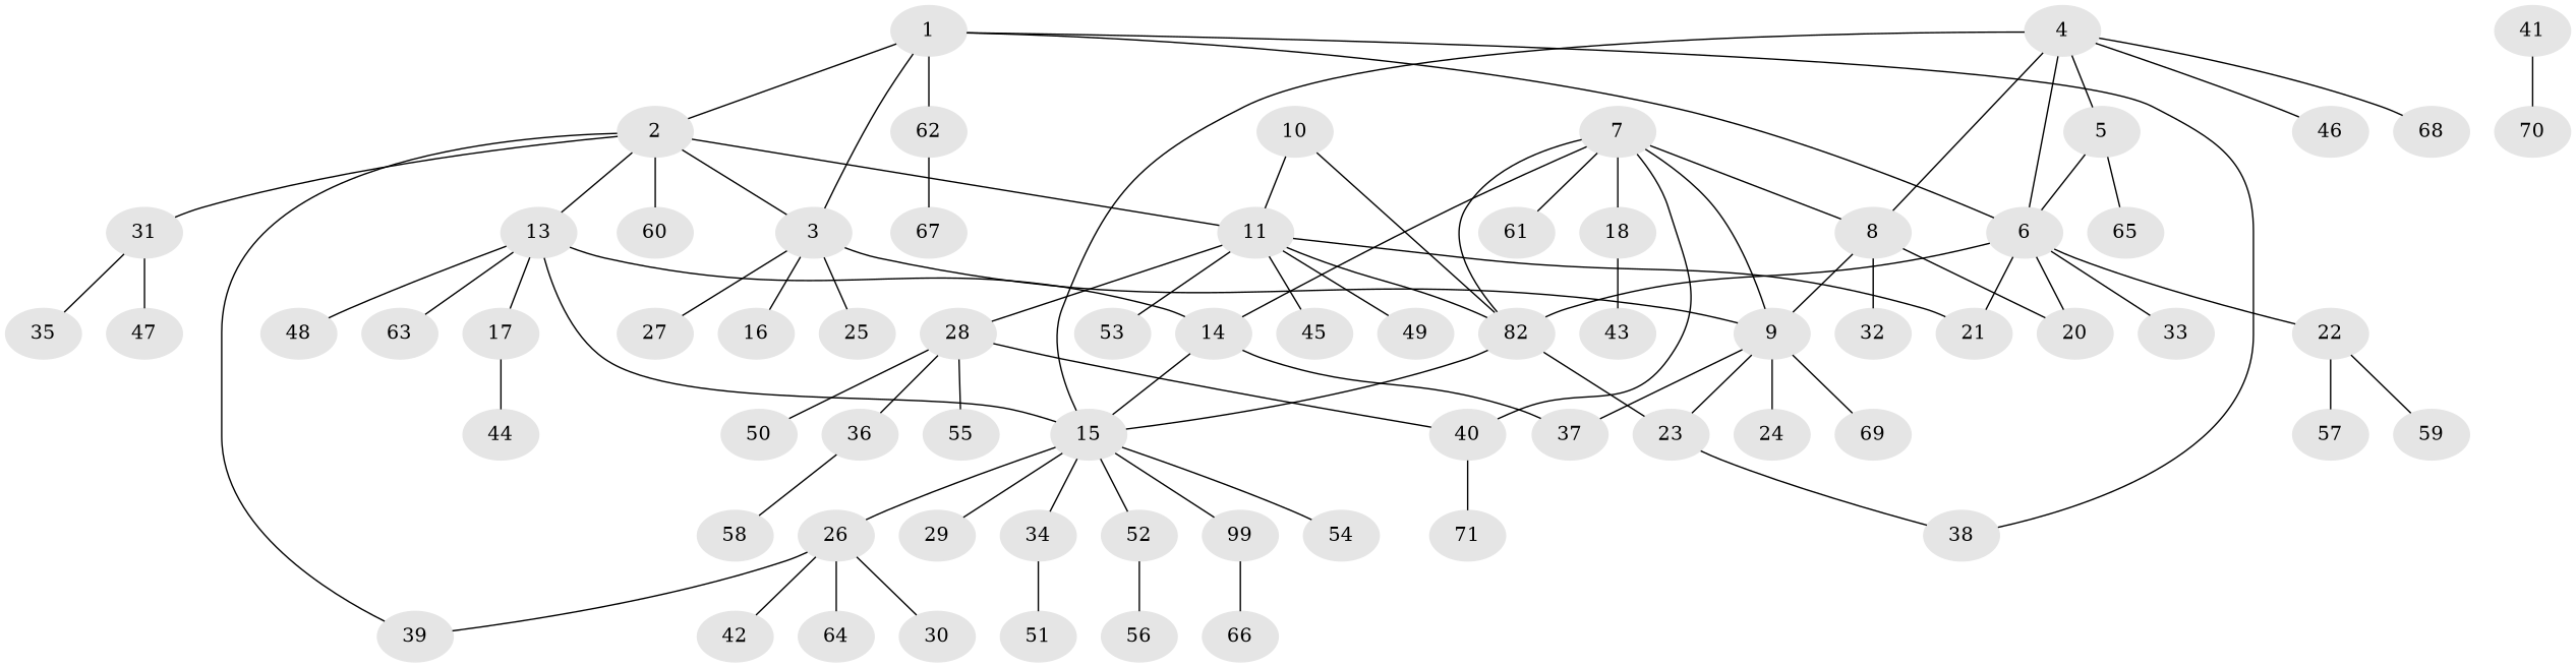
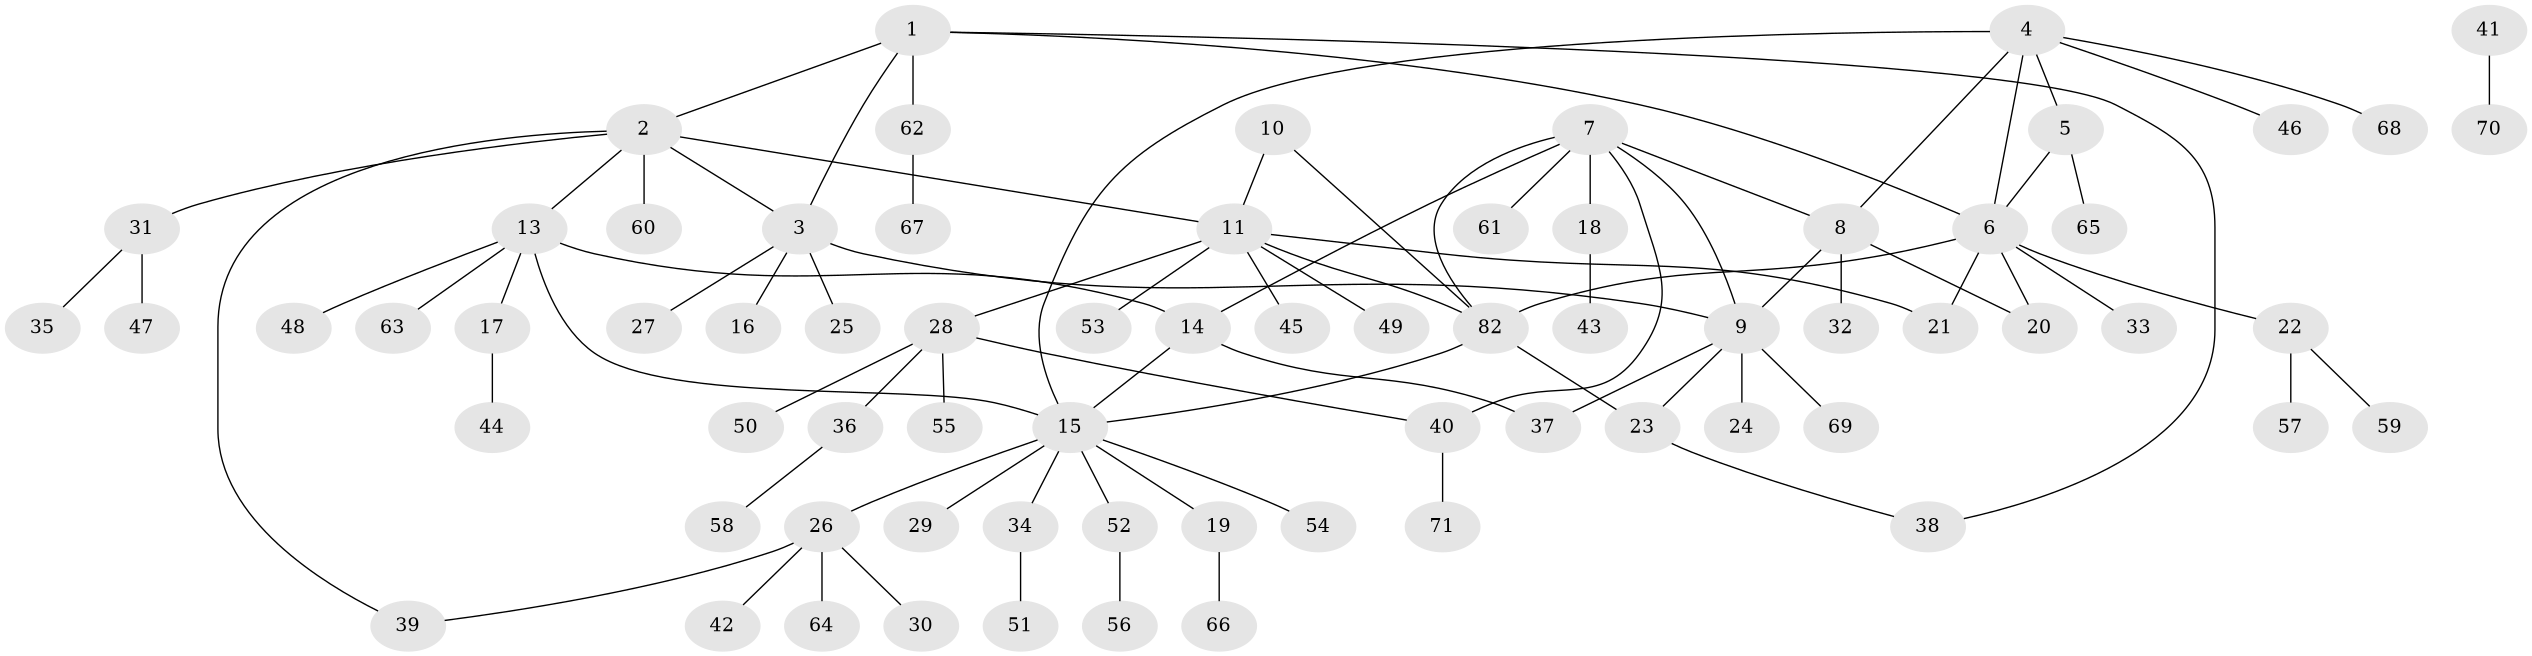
  graph {
    node [color=gray90 style=filled]
    1
    2
    3
    6
    38
    62
    11
    13
    31
    39
    60
    9
    16
    25
    27
    n16 [label=82]
    20
    21
    22
    33
    67
    28
    45
    49
    53
    15
    14
    17
    48
    63
    35
    47
    23
    24
    37
    69
    41
    70
    4
    5
    8
    46
    68
    65
    32
-   19 [label=99]
+   19
    26
    29
    34
    52
    54
    57
    59
    7
    18
    40
    61
    43
    71
    10
    36
    50
    55
    44
    66
    30
    42
    64
    51
    56
    58
    1 -- 2
    1 -- 3
    1 -- 6
    1 -- 38
    1 -- 62
    2 -- 3
    2 -- 11
    2 -- 13
    2 -- 31
    2 -- 39
    2 -- 60
    3 -- 9
    3 -- 16
    3 -- 25
    3 -- 27
    6 -- n16
    6 -- 20
    6 -- 21
    6 -- 22
    6 -- 33
    62 -- 67
    11 -- n16
    11 -- 21
    11 -- 28
    11 -- 45
    11 -- 49
    11 -- 53
    13 -- 15
    13 -- 14
    13 -- 17
    13 -- 48
    13 -- 63
    31 -- 35
    31 -- 47
    9 -- 23
    9 -- 24
    9 -- 37
    9 -- 69
    n16 -- 15
    n16 -- 23
    22 -- 57
    22 -- 59
    28 -- 40
    28 -- 36
    28 -- 50
    28 -- 55
    15 -- 19
    15 -- 26
    15 -- 29
    15 -- 34
    15 -- 52
    15 -- 54
    14 -- 15
    14 -- 37
    17 -- 44
    23 -- 38
    41 -- 70
    4 -- 6
    4 -- 15
    4 -- 5
    4 -- 8
    4 -- 46
    4 -- 68
    5 -- 6
    5 -- 65
    8 -- 9
    8 -- 20
    8 -- 32
    19 -- 66
    26 -- 39
    26 -- 30
    26 -- 42
    26 -- 64
    34 -- 51
    52 -- 56
    7 -- 9
    7 -- n16
    7 -- 14
    7 -- 8
    7 -- 18
    7 -- 40
    7 -- 61
    18 -- 43
    40 -- 71
    10 -- 11
    10 -- n16
    36 -- 58
  }
